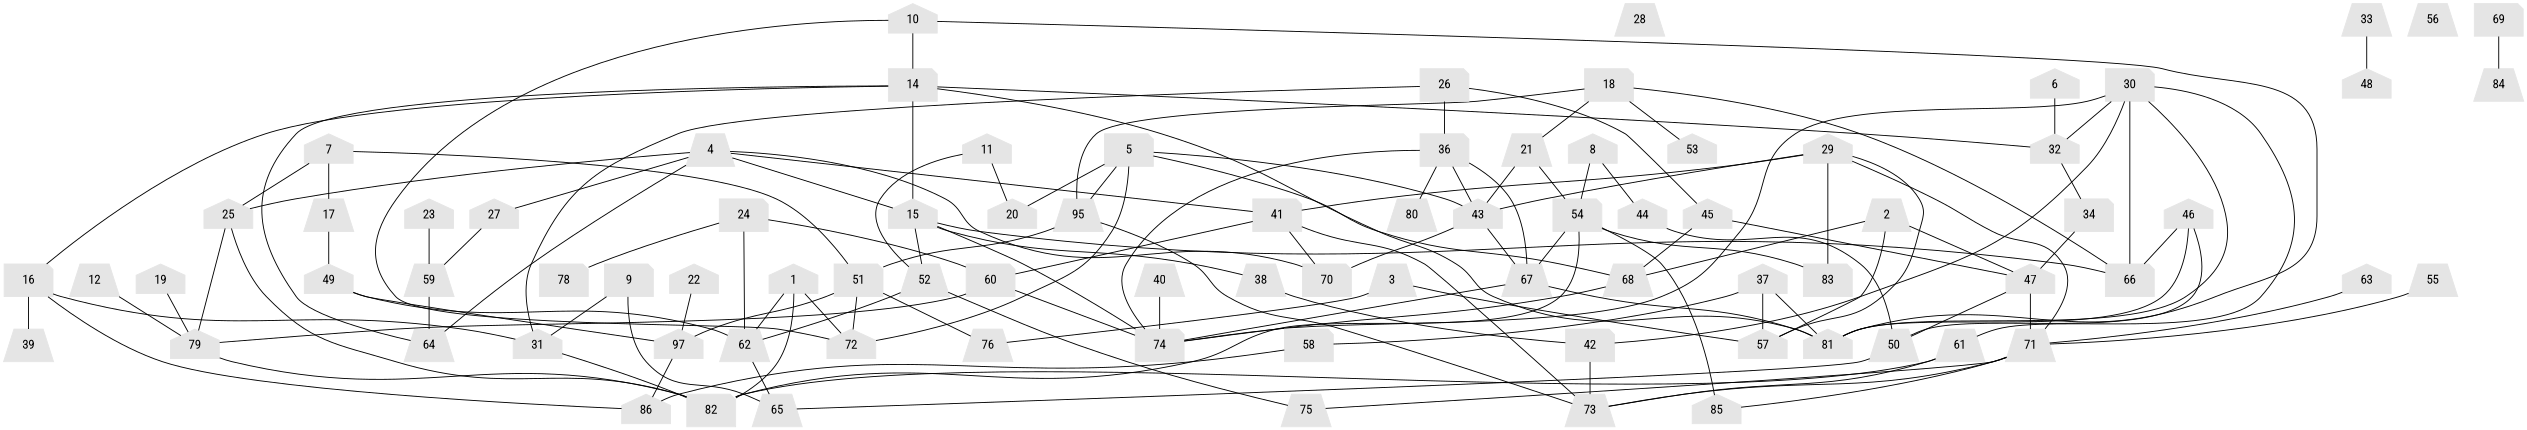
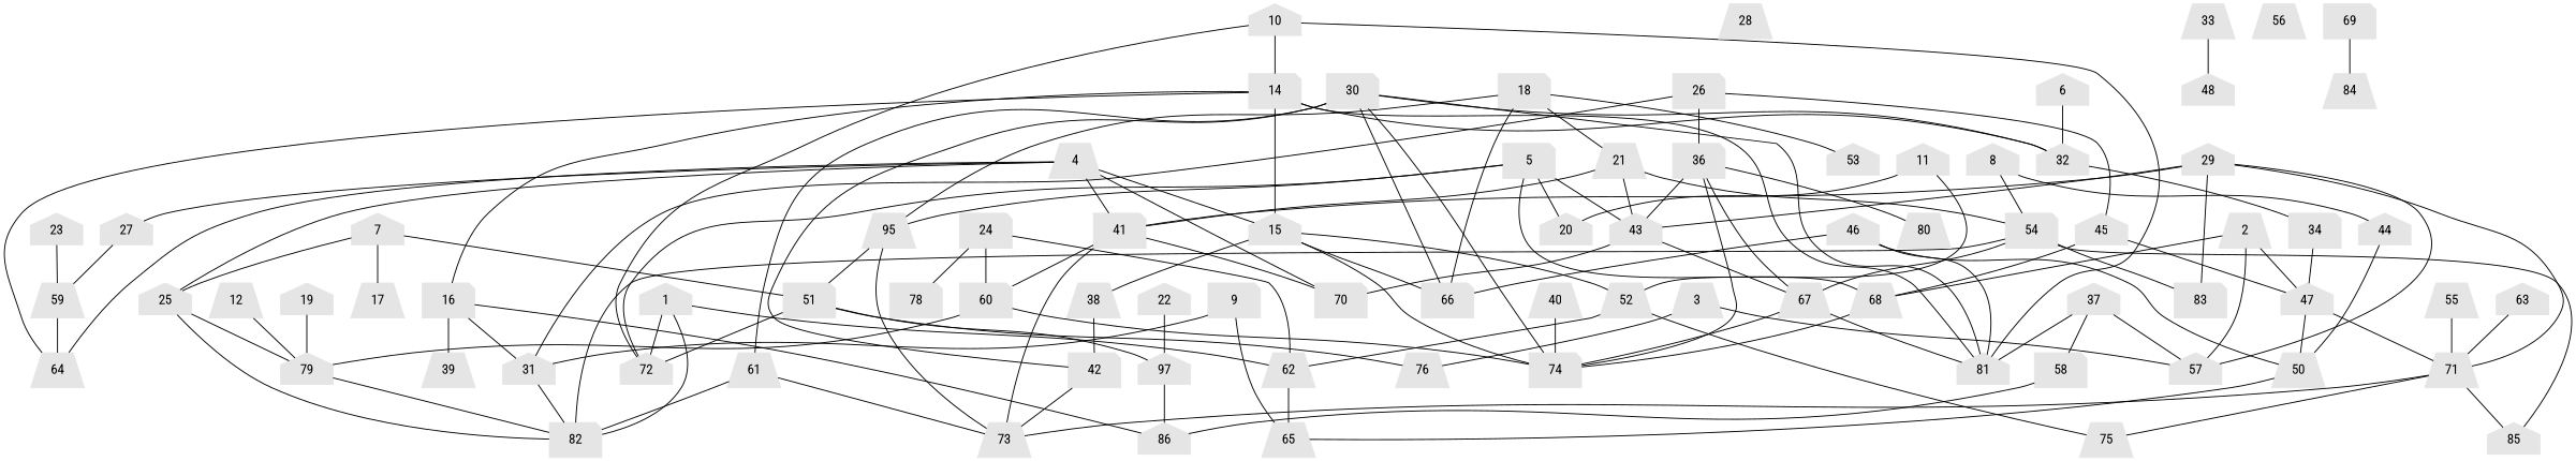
  graph {
    fontname="Roboto Condensed"
    node [color=gray90 fontname="Roboto Condensed" shape=house style=filled]
    edge [fontname="Roboto Condensed"]
    62 [shape=trapezium]
    1
    72
    82 [shape=note]
    65 [shape=trapezium]
    2 [shape=trapezium]
    47
    57
    68 [shape=trapezium]
    71 [shape=trapezium]
    50 [shape=trapezium]
    74 [shape=note]
    3 [shape=trapezium]
    76 [shape=trapezium]
    4 [shape=trapezium]
    15
    25
    27
    41 [shape=note]
    64 [shape=trapezium]
    70 [shape=note]
    52 [shape=trapezium]
    38 [shape=trapezium]
    66 [shape=note]
    79
    59 [shape=trapezium]
    60 [shape=note]
    73 [shape=trapezium]
    5 [shape=note]
    20
    n31 [label=95 shape=trapezium]
    43
    51 [shape=note]
    67 [shape=trapezium]
    6
    32
    34 [shape=note]
    7
    17 [shape=trapezium]
-   49
    n41 [label=97]
    8
    44
    54 [shape=note]
    83 [shape=note]
    85
    9 [shape=note]
    31
    10
    14 [shape=note]
    81
    16 [shape=note]
    11
    75 [shape=trapezium]
    12 [shape=trapezium]
    39 [shape=trapezium]
    86
    42 [shape=note]
    18 [shape=note]
    21 [shape=trapezium]
    53
    19
    22
    23
    24 [shape=note]
    78 [shape=note]
    26 [shape=note]
    36 [shape=note]
    45
    80 [shape=trapezium]
    28 [shape=trapezium]
    29
    30 [shape=note]
    61 [shape=trapezium]
    33 [shape=trapezium]
    48
    37
    58 [shape=note]
    40 [shape=trapezium]
    46
    55 [shape=trapezium]
    56 [shape=trapezium]
    63
    69 [shape=note]
    84 [shape=trapezium]
    62 -- 65
    1 -- 62
    1 -- 72
    1 -- 82
    2 -- 47
    2 -- 57
    2 -- 68
    47 -- 71
    47 -- 50
    68 -- 74
    71 -- 73
    71 -- 85
    71 -- 75
    50 -- 65
    3 -- 57
    3 -- 76
    4 -- 15
    4 -- 25
    4 -- 27
    4 -- 41
    4 -- 64
    4 -- 70
    15 -- 74
    15 -- 52
    15 -- 38
    15 -- 66
    25 -- 82
    25 -- 79
    27 -- 59
    41 -- 70
    41 -- 60
    41 -- 73
    52 -- 62
    52 -- 75
    38 -- 42
    79 -- 82
    59 -- 64
    60 -- 74
    60 -- 79
    5 -- 72
    5 -- 68
    5 -- 20
    5 -- n31
    5 -- 43
    n31 -- 73
    n31 -- 51
    43 -- 70
    43 -- 67
    51 -- 72
    51 -- 76
    51 -- n41
    67 -- 74
    67 -- 81
    6 -- 32
    32 -- 34
    34 -- 47
    7 -- 25
    7 -- 51
    7 -- 17
-   17 -- 49
-   49 -- 62
-   49 -- n41
    n41 -- 86
    8 -- 44
    8 -- 54
    44 -- 50
    54 -- 82
    54 -- 67
    54 -- 83
    54 -- 85
    9 -- 65
    9 -- 31
    31 -- 82
    10 -- 72
    10 -- 14
    10 -- 81
    14 -- 15
    14 -- 64
    14 -- 32
    14 -- 81
    14 -- 16
    16 -- 31
    16 -- 39
    16 -- 86
    11 -- 52
    11 -- 20
    12 -- 79
    42 -- 73
    18 -- 66
    18 -- n31
    18 -- 21
    18 -- 53
+   21 -- 41
    21 -- 43
    21 -- 54
    19 -- 79
    22 -- n41
    23 -- 59
    24 -- 62
    24 -- 60
    24 -- 78
    26 -- 31
    26 -- 36
    26 -- 45
    36 -- 74
    36 -- 43
    36 -- 67
    36 -- 80
    45 -- 47
    45 -- 68
    29 -- 57
    29 -- 71
    29 -- 41
    29 -- 43
    29 -- 83
    30 -- 74
    30 -- 66
    30 -- 32
    30 -- 81
    30 -- 42
    30 -- 61
    61 -- 82
    61 -- 73
    33 -- 48
    37 -- 57
    37 -- 81
    37 -- 58
    58 -- 86
    40 -- 74
    46 -- 50
    46 -- 66
    46 -- 81
    55 -- 71
    63 -- 71
    69 -- 84
  }
